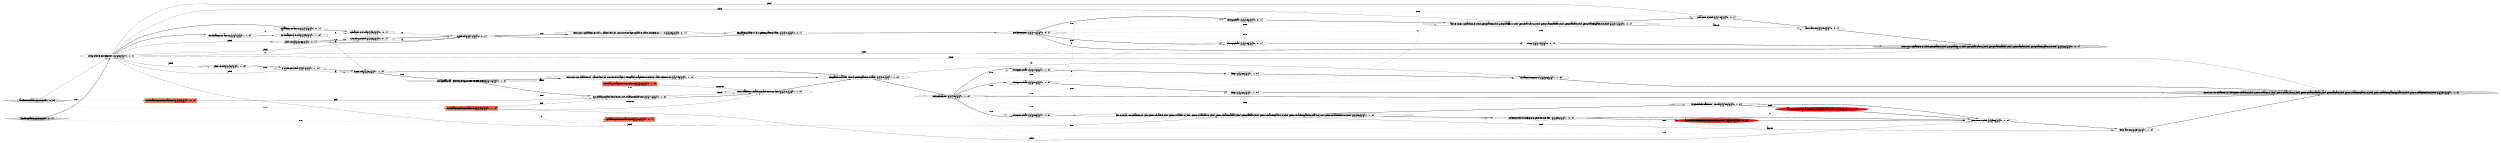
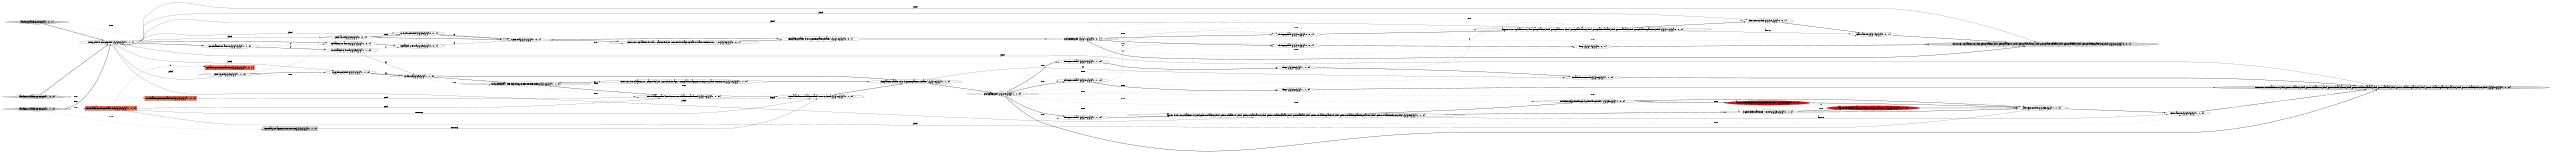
  digraph {
    rankdir=LR
    node [fillcolor=white shape=ellipse style=filled]
    edge [style=bold]
    n1 [label="td.stopDownload()@@@28@@@['1', '1', '0']"]
    n2 [label="answer = new DownloadAnswer(jobId,getDownloadPct(jobId),getDownloadError(jobId),getDownloadStatus2(jobId),getDownloadLocalPath(jobId),getInstallPath(jobId),getDownloadTemplateSize(jobId),getDownloadTemplatePhysicalSize(jobId),getDownloadCheckSum(jobId))@@@29@@@['1', '1', '0']"]
    n3 [label="return answer@@@34@@@['1', '1', '0']"]
    n4 [label="dj.getOvfInformationTO() != null@@@30@@@['0', '1', '0']" shape=diamond]
    n5 [label="CollectionUtils.isNotEmpty(dj.getOvfProperties())@@@30@@@['1', '0', '0']" shape=diamond]
    n6 [label="jobId != null@@@6@@@['0', '0', '1']" shape=diamond]
    n7 [label="uj = jobs.get(jobId)@@@6@@@['0', '0', '1']"]
    n8 [label="uj == null@@@7@@@['0', '0', '1']" shape=diamond]
    n9 [label="TemplateUploader td = uj.getTemplateUploader()@@@10@@@['0', '0', '1']"]
    n10 [label="return new UploadAnswer(null,0,\"Cannot find job\",com.cloud.storage.UploadVO.Status.UNKNOWN,\"\",\"\",0)@@@8@@@['0', '0', '1']"]
    n11 [label="cmd.getRequest()@@@11@@@['0', '0', '1']" shape=diamond]
    n12 [label="td.stopUpload()@@@16@@@['0', '0', '1']"]
    n13 [label="jobs.remove(jobId)@@@18@@@['0', '0', '1']"]
    n14 [label="return answer@@@19@@@['0', '0', '1']"]
    n15 [label="td.stopUpload()@@@13@@@['0', '0', '1']"]
    n16 [label="sleep()@@@14@@@['0', '0', '1']"]
    n17 [label="answer = new UploadAnswer(jobId,getUploadPct(jobId),getUploadError(jobId),getUploadStatus2(jobId),getUploadLocalPath(jobId),getInstallPath(jobId),getUploadTemplateSize(jobId))@@@17@@@['0', '0', '1']"]
    n18 [fillcolor=lightgray label="return new UploadAnswer(jobId,getUploadPct(jobId),getUploadError(jobId),getUploadStatus2(jobId),getUploadLocalPath(jobId),getInstallPath(jobId),getUploadTemplateSize(jobId))@@@22@@@['0', '0', '1']"]
    n19 [label="td.stopDownload()@@@24@@@['1', '1', '0']"]
    n20 [label="sleep()@@@25@@@['1', '1', '0']"]
    n21 [label="threadPool.execute(td)@@@26@@@['1', '1', '0']"]
    n22 [fillcolor=lightgray label="return new DownloadAnswer(jobId,getDownloadPct(jobId),getDownloadError(jobId),getDownloadStatus2(jobId),getDownloadLocalPath(jobId),getInstallPath(jobId),getDownloadTemplateSize(jobId),getDownloadTemplatePhysicalSize(jobId),getDownloadCheckSum(jobId))@@@37@@@['1', '1', '0']"]
-   n23 [fillcolor=tomato label="SecondaryStorageResource resource@@@2@@@['0', '1', '0']" shape=box]
+   n23 [fillcolor=lightgray label="SecondaryStorageResource resource@@@2@@@['0', '1', '0']" shape=box]
    n24 [label="return handleDownloadCommand(resource,dcmd)@@@12@@@['1', '1', '0']"]
    n25 [label="TemplateDownloader td = dj.getTemplateDownloader()@@@18@@@['1', '1', '0']"]
    n26 [label="cmd.getRequest() == RequestType.GET_OR_RESTART@@@10@@@['1', '1', '0']" shape=diamond]
    n27 [label="DownloadCommand dcmd = new DownloadCommand(cmd)@@@11@@@['1', '1', '0']"]
    n28 [label="return new DownloadAnswer(\"Cannot find job\",com.cloud.storage.VMTemplateStorageResourceAssoc.Status.UNKNOWN)@@@15@@@['1', '1', '0']"]
    n29 [label="UploadJob uj = null@@@5@@@['0', '0', '1']"]
    n30 [fillcolor=red label="answer.setOvfProperties(dj.getOvfProperties())@@@31@@@['1', '0', '0']"]
    n31 [label="jobs.remove(jobId)@@@33@@@['1', '1', '0']"]
    n32 [fillcolor=red label="answer.setOvfInformationTO(dj.getOvfInformationTO())@@@31@@@['0', '1', '0']"]
    n33 [label="cmd.getRequest()@@@19@@@['1', '1', '0']" shape=diamond]
    n34 [label="String jobId = cmd.getJobId()@@@3@@@['1', '1', '1']"]
    n35 [label="UploadAnswer answer@@@4@@@['0', '0', '1']"]
    n36 [label="jobId != null@@@6@@@['1', '1', '0']" shape=diamond]
    n37 [label="dj = jobs.get(jobId)@@@7@@@['1', '1', '0']"]
    n38 [label="DownloadAnswer answer@@@4@@@['1', '1', '0']"]
    n39 [label="dj == null@@@9@@@['1', '1', '0']" shape=diamond]
    n40 [label="DownloadJob dj = null@@@5@@@['1', '1', '0']"]
    n41 [label="sleep()@@@22@@@['1', '1', '0']"]
    n42 [label="td.stopDownload()@@@21@@@['1', '1', '0']"]
    n43 [fillcolor=tomato label="DownloadProgressCommand cmd@@@2@@@['1', '0', '0']" shape=box]
+   n44 [fillcolor=lightgray label="handleDownloadProgressCmd['0', '1', '0']" shape=diamond]
    n45 [fillcolor=tomato label="DownloadProgressCommand cmd@@@2@@@['1', '1', '0']" shape=box]
    n46 [fillcolor=tomato label="UploadProgressCommand cmd@@@2@@@['0', '0', '1']" shape=box]
    n47 [fillcolor=lightgray label="handleDownloadProgressCmd['1', '0', '0']" shape=diamond]
    n48 [fillcolor=lightgray label="handleUploadProgressCmd['0', '0', '1']" shape=diamond]
    n1 -> n2
    n2 -> n3 [label=answer style=solid]
    n2 -> n4
    n2 -> n5
    n3 -> n22
    n4 -> n31
    n4 -> n32
    n4 -> n32 [label=true style=dotted]
    n5 -> n30 [label=true style=dotted]
    n5 -> n30
    n5 -> n31
    n6 -> n7
    n6 -> n7 [label=true style=dotted]
    n6 -> n8
    n7 -> n8
    n7 -> n8 [label=uj style=solid]
    n8 -> n9
    n8 -> n10
    n8 -> n10 [label=true style=dotted]
    n9 -> n11
    n10 -> n9
    n11 -> n12 [label=true style=dotted]
    n11 -> n12
    n11 -> n13 [label=true style=dotted]
    n11 -> n14 [label=true style=dotted]
    n11 -> n15
    n11 -> n15 [label=true style=dotted]
    n11 -> n16 [label=true style=dotted]
    n11 -> n17 [label=true style=dotted]
    n11 -> n18
    n12 -> n17
    n13 -> n14
    n14 -> n18
    n15 -> n16
    n16 -> n18
    n17 -> n13
    n17 -> n14 [label=answer style=solid]
    n19 -> n12 [label=0 style=dashed]
    n19 -> n20
    n20 -> n17 [label=0 style=dashed]
    n20 -> n21
    n21 -> n22
    n23 -> n24 [label=resource style=solid]
    n24 -> n25
    n25 -> n21 [label=td style=solid]
    n25 -> n33
    n26 -> n24 [label=true style=dotted]
    n26 -> n27 [label=true style=dotted]
    n26 -> n27
    n26 -> n28
    n26 -> n28 [label=false style=dotted]
    n27 -> n24
    n27 -> n24 [label=dcmd style=solid]
    n28 -> n25
    n29 -> n8 [label=uj style=solid]
    n30 -> n31
    n30 -> n32 [label=0 style=dashed]
    n31 -> n3
    n32 -> n31
    n33 -> n1
    n33 -> n1 [label=true style=dotted]
    n33 -> n2 [label=true style=dotted]
    n33 -> n3 [label=true style=dotted]
    n33 -> n4 [label=true style=dotted]
    n33 -> n5 [label=true style=dotted]
    n33 -> n19 [label=true style=dotted]
    n33 -> n19
    n33 -> n20 [label=true style=dotted]
    n33 -> n21 [label=true style=dotted]
    n33 -> n22
    n33 -> n31 [label=true style=dotted]
    n33 -> n41 [label=true style=dotted]
    n33 -> n42 [label=true style=dotted]
    n33 -> n42
    n34 -> n2 [label=jobId style=solid]
    n34 -> n6 [label=jobId style=solid]
    n34 -> n7 [label=jobId style=solid]
    n34 -> n13 [label=jobId style=solid]
    n34 -> n17 [label=jobId style=solid]
    n34 -> n18 [label=jobId style=solid]
    n34 -> n22 [label=jobId style=solid]
    n34 -> n35
    n34 -> n36 [label=jobId style=solid]
    n34 -> n37 [label=jobId style=solid]
    n34 -> n38
    n35 -> n29
    n36 -> n6 [label=0 style=dashed]
    n36 -> n37
    n36 -> n37 [label=true style=dotted]
    n37 -> n39
    n37 -> n39 [label=dj style=solid]
    n38 -> n35 [label=0 style=dashed]
    n38 -> n40
    n39 -> n25
    n39 -> n26 [label=true style=dotted]
    n39 -> n26
    n40 -> n29 [label=0 style=dashed]
    n40 -> n39 [label=dj style=solid]
    n41 -> n22
    n42 -> n15 [label=0 style=dashed]
    n42 -> n41
    n43 -> n27 [label=cmd style=solid]
+   n44 -> n23 [label=true style=dotted]
+   n44 -> n34
+   n44 -> n45 [label=true style=dotted]
    n45 -> n24 [label=resource style=solid]
    n45 -> n27 [label=cmd style=solid]
    n45 -> n31 [label=jobId style=solid]
    n45 -> n46 [label=0 style=dashed]
-   n47 -> n34 [style=solid]
+   n47 -> n34
    n47 -> n43 [label=true style=dotted]
    n47 -> n45 [label=true style=dotted]
    n48 -> n34
    n48 -> n46 [label=true style=dotted]
  }
